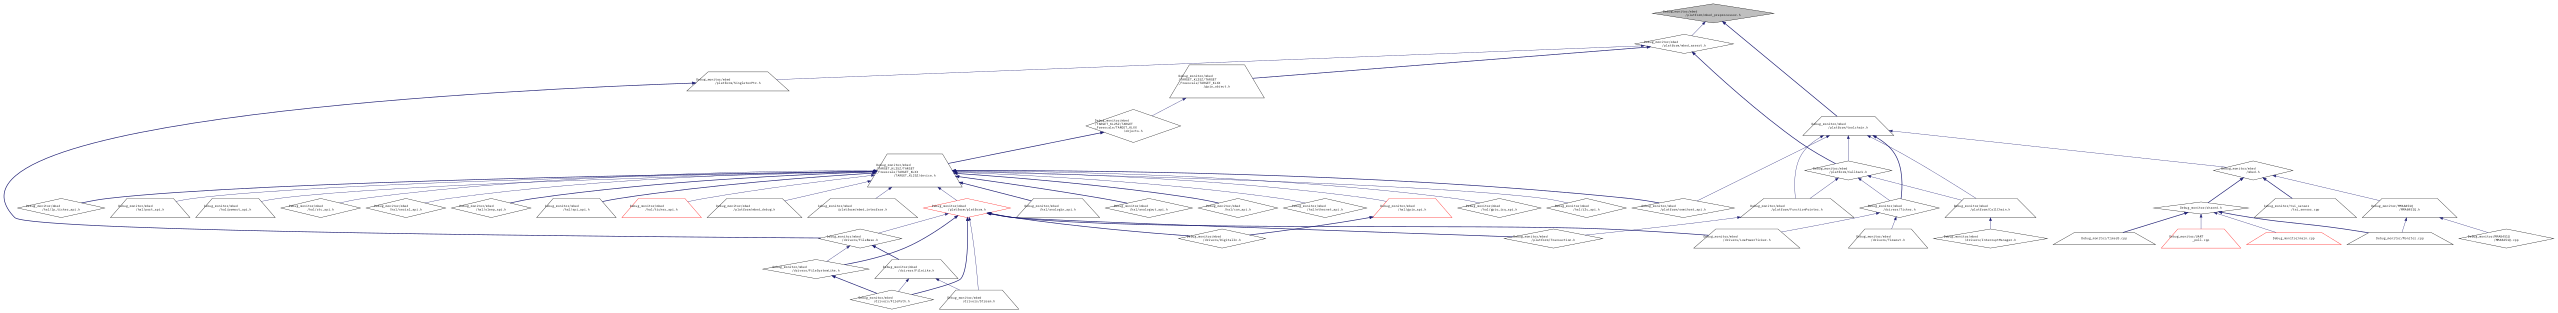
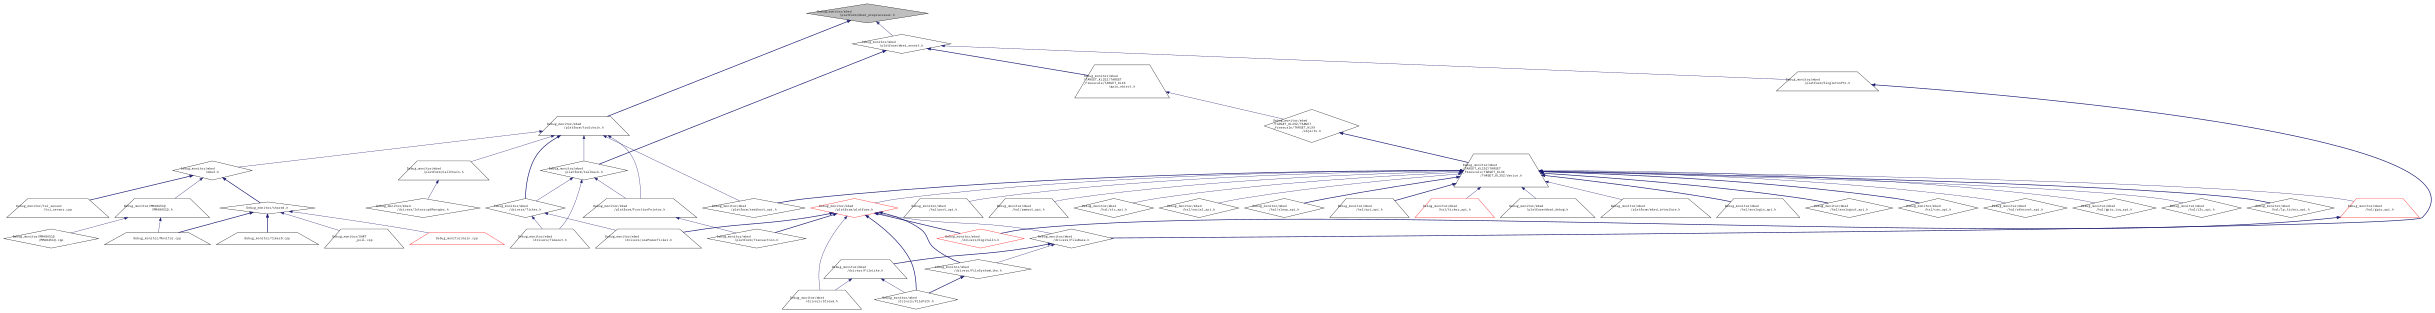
  digraph {
    fontname="IBM Plex Mono"
    node [color=black fillcolor=white fontname="IBM Plex Mono" fontsize=10 shape=diamond style=filled]
    edge [color=midnightblue dir=back fontname="IBM Plex Mono" fontsize=10 labelfontname=Helvetica labelfontsize=10 style=solid]
    n1 [fillcolor=grey75 fontcolor=black height=0.2 label="Debug_monitor/mbed\l/platform/mbed_preprocessor.h" width=0.4]
    n2 [height=0.2 label="Debug_monitor/mbed\l/platform/mbed_assert.h" width=0.4]
    n3 [height=0.2 label="Debug_monitor/mbed\l/platform/toolchain.h" shape=trapezium width=0.4]
    n4 [height=0.2 label="Debug_monitor/mbed\l/TARGET_KL25Z/TARGET\l_Freescale/TARGET_KLXX\l/gpio_object.h" shape=trapezium width=0.4]
    n5 [height=0.2 label="Debug_monitor/mbed\l/platform/Callback.h" width=0.4]
    n6 [height=0.2 label="Debug_monitor/mbed\l/platform/SingletonPtr.h" shape=trapezium width=0.4]
    n7 [height=0.2 label="Debug_monitor/mbed\l/platform/semihost_api.h" width=0.4]
    n8 [height=0.2 label="Debug_monitor/mbed\l/mbed.h" width=0.4]
    n9 [height=0.2 label="Debug_monitor/mbed\l/drivers/Ticker.h" width=0.4]
    n10 [height=0.2 label="Debug_monitor/mbed\l/platform/CallChain.h" shape=trapezium width=0.4]
    n11 [height=0.2 label="Debug_monitor/mbed\l/platform/FunctionPointer.h" shape=trapezium width=0.4]
    n12 [height=0.2 label="Debug_monitor/mbed\l/TARGET_KL25Z/TARGET\l_Freescale/TARGET_KLXX\l/objects.h" width=0.4]
    n13 [height=0.2 label="Debug_monitor/mbed\l/drivers/FileBase.h" width=0.4]
    n14 [height=0.2 label="Debug_monitor/mbed\l/TARGET_KL25Z/TARGET\l_Freescale/TARGET_KLXX\l/TARGET_KL25Z/device.h" shape=trapezium width=0.4]
    n15 [height=0.2 label="Debug_monitor/mbed\l/hal/analogin_api.h" shape=trapezium width=0.4]
    n16 [height=0.2 label="Debug_monitor/mbed\l/hal/analogout_api.h" width=0.4]
    n17 [height=0.2 label="Debug_monitor/mbed\l/hal/can_api.h" width=0.4]
    n18 [height=0.2 label="Debug_monitor/mbed\l/hal/ethernet_api.h" width=0.4]
    n19 [color=red height=0.2 label="Debug_monitor/mbed\l/hal/gpio_api.h" shape=trapezium width=0.4]
    n20 [height=0.2 label="Debug_monitor/mbed\l/hal/gpio_irq_api.h" width=0.4]
    n21 [height=0.2 label="Debug_monitor/mbed\l/hal/i2c_api.h" width=0.4]
    n22 [height=0.2 label="Debug_monitor/mbed\l/hal/lp_ticker_api.h" width=0.4]
    n23 [height=0.2 label="Debug_monitor/mbed\l/hal/port_api.h" shape=trapezium width=0.4]
    n24 [height=0.2 label="Debug_monitor/mbed\l/hal/pwmout_api.h" shape=trapezium width=0.4]
    n25 [height=0.2 label="Debug_monitor/mbed\l/hal/rtc_api.h" width=0.4]
    n26 [height=0.2 label="Debug_monitor/mbed\l/hal/serial_api.h" width=0.4]
    n27 [height=0.2 label="Debug_monitor/mbed\l/hal/sleep_api.h" width=0.4]
    n28 [height=0.2 label="Debug_monitor/mbed\l/hal/spi_api.h" shape=trapezium width=0.4]
    n29 [color=red height=0.2 label="Debug_monitor/mbed\l/hal/ticker_api.h" shape=trapezium width=0.4]
    n30 [height=0.2 label="Debug_monitor/mbed\l/platform/mbed_debug.h" shape=trapezium width=0.4]
    n31 [height=0.2 label="Debug_monitor/mbed\l/platform/mbed_interface.h" shape=trapezium width=0.4]
    n32 [color=red height=0.2 label="Debug_monitor/mbed\l/platform/platform.h" width=0.4]
-   n33 [height=0.2 label="Debug_monitor/mbed\l/drivers/DigitalIn.h" width=0.4]
+   n33 [color=red height=0.2 label="Debug_monitor/mbed\l/drivers/DigitalIn.h" width=0.4]
    n34 [height=0.2 label="Debug_monitor/mbed\l/drivers/FilePath.h" width=0.4]
    n35 [height=0.2 label="Debug_monitor/mbed\l/drivers/Stream.h" shape=trapezium width=0.4]
    n36 [height=0.2 label="Debug_monitor/mbed\l/drivers/FileSystemLike.h" width=0.4]
    n37 [height=0.2 label="Debug_monitor/mbed\l/drivers/LowPowerTicker.h" shape=trapezium width=0.4]
    n38 [height=0.2 label="Debug_monitor/mbed\l/platform/Transaction.h" width=0.4]
    n39 [height=0.2 label="Debug_monitor/mbed\l/drivers/FileLike.h" shape=trapezium width=0.4]
    n40 [height=0.2 label="Debug_monitor/MMA8451Q\l/MMA8451Q.h" shape=trapezium width=0.4]
    n41 [height=0.2 label="Debug_monitor/shared.h" width=0.4]
    n42 [height=0.2 label="Debug_monitor/tsi_sensor\l/tsi_sensor.cpp" shape=trapezium width=0.4]
    n43 [height=0.2 label="Debug_monitor/MMA8451Q\l/MMA8451Q.cpp" width=0.4]
    n44 [height=0.2 label="Debug_monitor/Monitor.cpp" shape=trapezium width=0.4]
-   n45 [color=red height=0.2 label="Debug_monitor/UART\l_poll.cpp" shape=trapezium width=0.4]
+   n45 [height=0.2 label="Debug_monitor/UART\l_poll.cpp" shape=trapezium width=0.4]
    n46 [color=red height=0.2 label="Debug_monitor/main.cpp" shape=trapezium width=0.4]
    n47 [height=0.2 label="Debug_monitor/timer0.cpp" shape=trapezium width=0.4]
    n48 [height=0.2 label="Debug_monitor/mbed\l/drivers/Timeout.h" shape=trapezium width=0.4]
    n49 [height=0.2 label="Debug_monitor/mbed\l/drivers/InterruptManager.h" width=0.4]
    n1 -> n2
    n1 -> n3 [style=bold]
    n2 -> n4 [style=bold]
    n2 -> n5 [style=bold]
    n2 -> n6
    n3 -> n5
    n3 -> n7
    n3 -> n8
    n3 -> n9 [style=bold]
    n3 -> n10
    n3 -> n11
    n4 -> n12
    n5 -> n9
-   n5 -> n10
+   n5 -> n48
    n5 -> n11
    n6 -> n13 [style=bold]
    n8 -> n40
    n8 -> n41 [style=bold]
    n8 -> n42 [style=bold]
    n9 -> n37
    n9 -> n48
    n10 -> n49
    n11 -> n38
    n12 -> n14 [style=bold]
    n13 -> n36
    n13 -> n39 [style=bold]
    n14 -> n7 [style=bold]
    n14 -> n15 [style=bold]
    n14 -> n16 [style=bold]
    n14 -> n17 [style=bold]
    n14 -> n18
    n14 -> n19
    n14 -> n20
    n14 -> n21
    n14 -> n22 [style=bold]
    n14 -> n23
    n14 -> n24
    n14 -> n25
    n14 -> n26
    n14 -> n27 [style=bold]
    n14 -> n28 [style=bold]
    n14 -> n29
    n14 -> n30
    n14 -> n31
    n14 -> n32
    n19 -> n33 [style=bold]
    n32 -> n13
    n32 -> n33 [style=bold]
    n32 -> n34 [style=bold]
    n32 -> n35
    n32 -> n36 [style=bold]
    n32 -> n37 [style=bold]
    n32 -> n38 [style=bold]
    n36 -> n34 [style=bold]
    n39 -> n34
    n39 -> n35
    n40 -> n43
    n40 -> n44
    n41 -> n44 [style=bold]
    n41 -> n45
    n41 -> n46
    n41 -> n47 [style=bold]
  }
